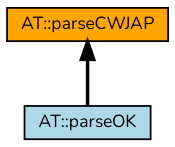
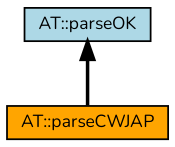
  digraph {
    rankdir=TB
    fontname=Nunito
    node [color=black fontname=Nunito fontsize=10 shape=record style=filled]
    n1 [fillcolor=lightblue fontcolor=black height=0.2 label="AT::parseOK" width=0.4]
    n2 [fillcolor=orange height=0.2 label="AT::parseCWJAP" width=0.4]
-   n2 -> n1 [color=black dir=back fontname=Nunito fontsize=10 labelfontname=Helvetica labelfontsize=10 style=bold]
+   n1 -> n2 [color=black dir=back fontname=Nunito fontsize=10 labelfontname=Helvetica labelfontsize=10 style=bold]
  }
